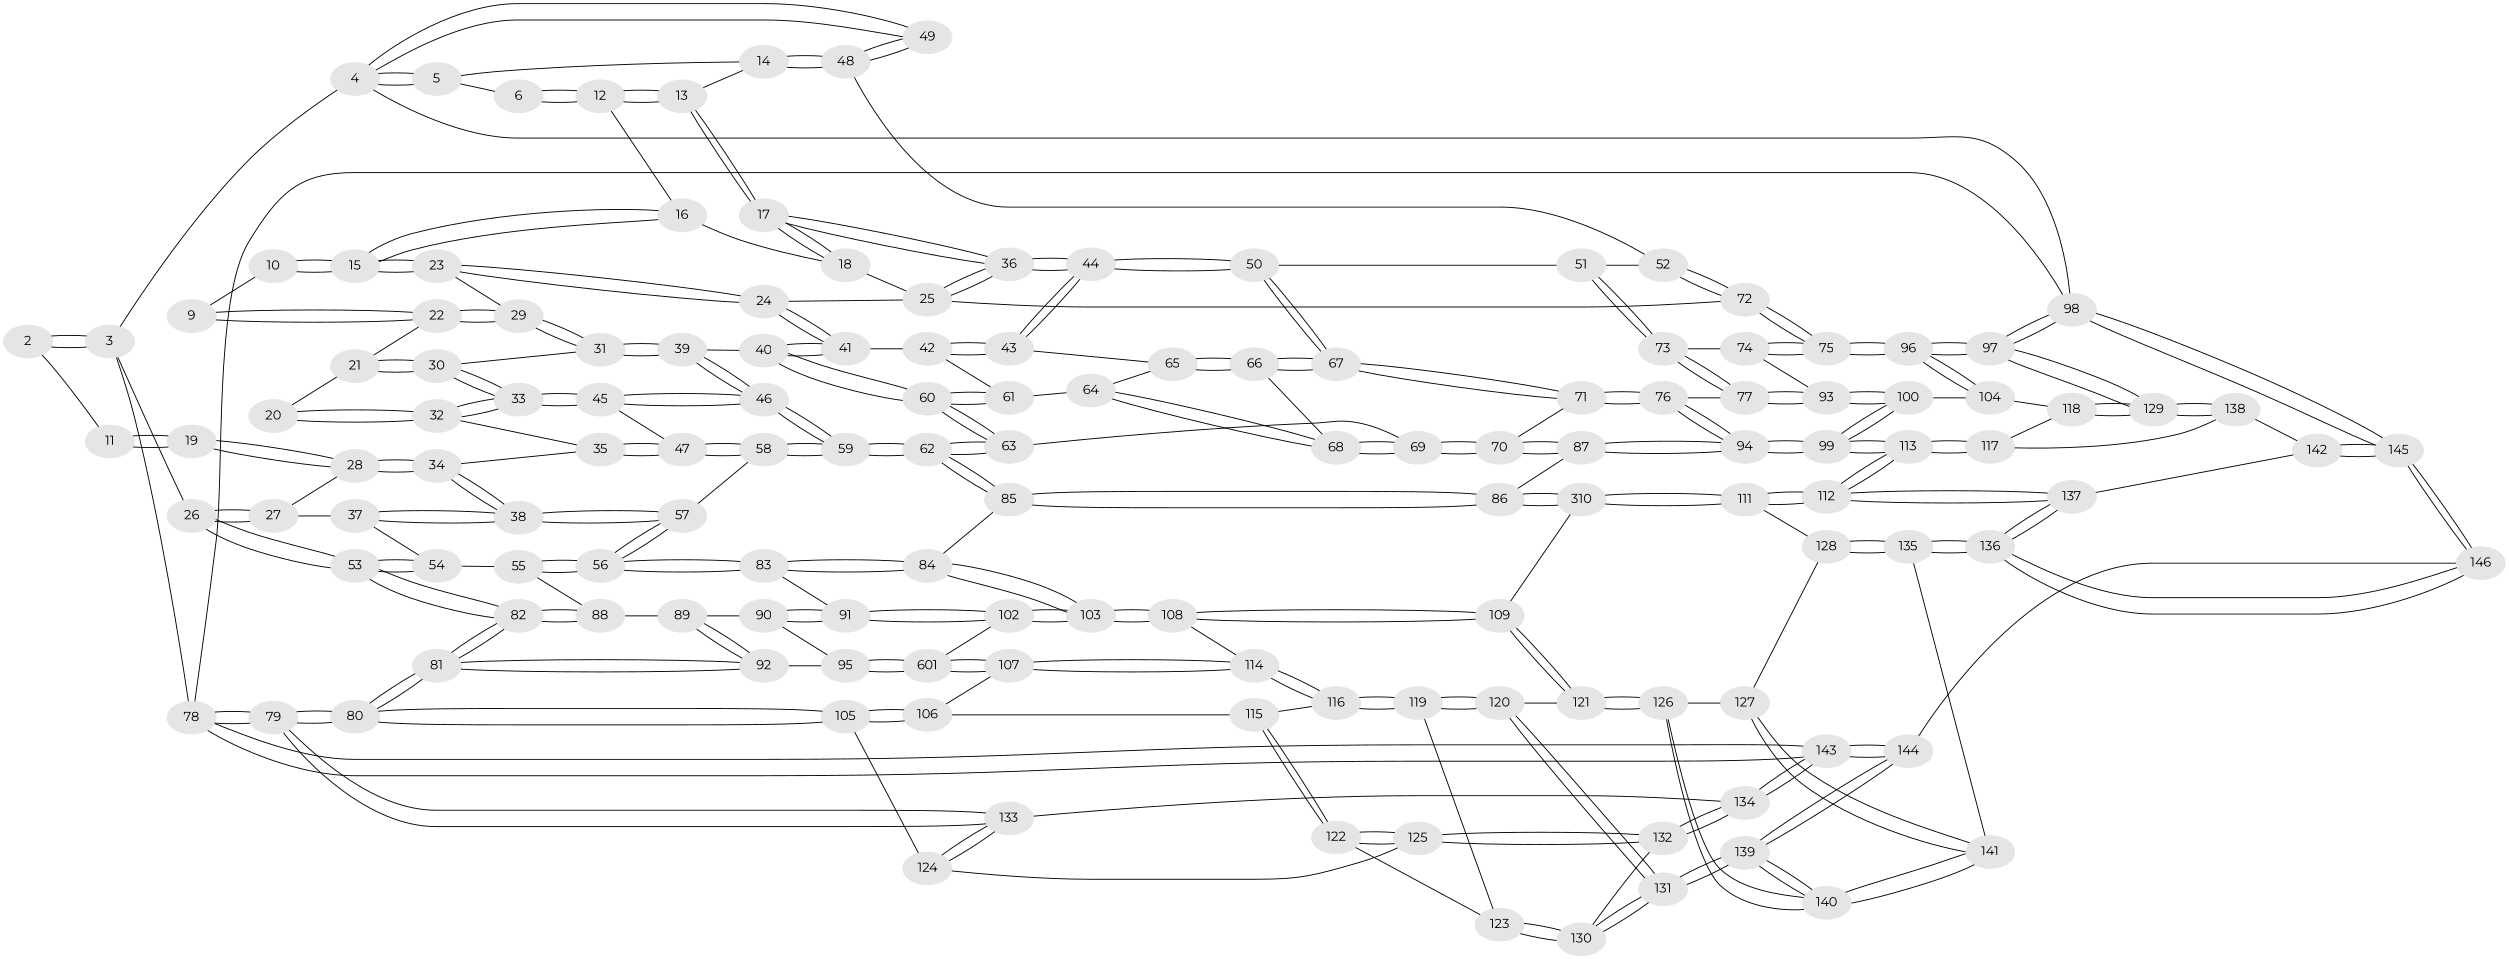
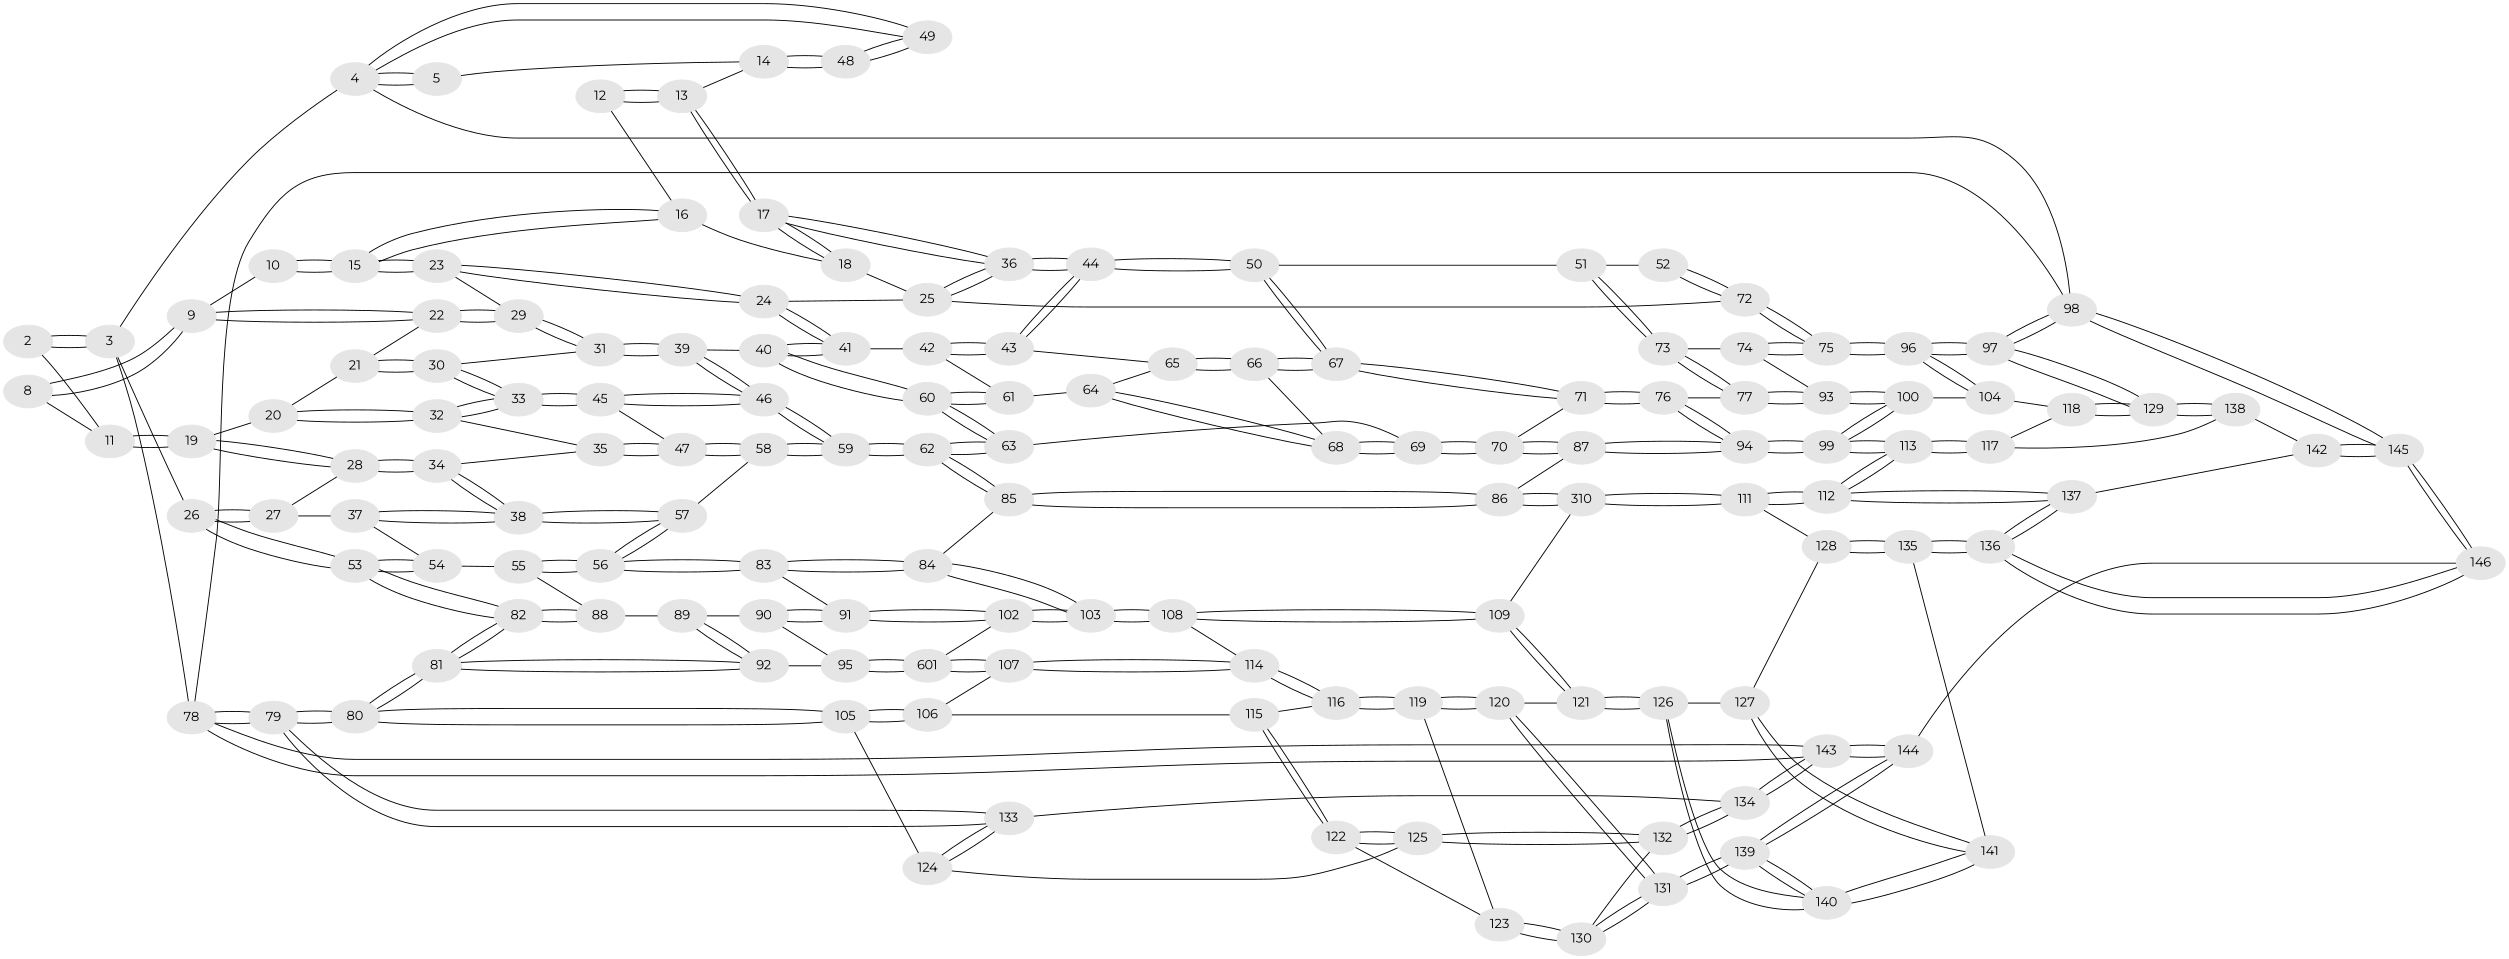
  graph {
    fontname=Montserrat
    rankdir=LR
    node [color=gray90 fontname=Montserrat style=filled]
    edge [fontname=Montserrat]
    2
    3
    11
+   8
    9
    4
    26
    78
    19
    5
    49
    98
    27
    53
    79
    143
-   6
    14
    145
    12
    48
    13
    16
    10
    15
    22
    29
    23
    20
    28
    17
    18
    36
    52
    24
    25
    44
    72
    21
    32
    34
    30
    33
    35
    31
    41
    42
    37
    54
    82
    38
    39
    45
    40
    46
    47
    57
    58
    50
    55
    60
    59
    61
    63
    43
    65
    64
    66
    51
    67
    62
    75
    73
    71
    74
    77
    88
    56
    83
    89
    84
    91
    85
    69
    68
    86
    70
    76
    87
    94
    96
    93
    100
    97
    104
    99
    80
    133
    144
    81
    105
    134
    92
    106
    124
    95
    103
    102
    108
    n110 [label=310]
    111
    90
    n113 [label=601]
    113
    107
    129
    118
    138
    146
    117
    114
    109
    115
    125
    116
    122
    121
    126
    112
    128
    137
    135
    142
    119
    123
    120
    131
    130
    139
    127
    140
    132
    141
    136
    2 -- 3
    2 -- 3
    2 -- 11
    3 -- 4
    3 -- 26
    3 -- 78
    11 -- 19
    11 -- 19
+   8 -- 11
+   8 -- 9
+   8 -- 9
    9 -- 10
    9 -- 22
    9 -- 22
    4 -- 5
    4 -- 5
    4 -- 49
    4 -- 49
    4 -- 98
    26 -- 27
    26 -- 27
    26 -- 53
    26 -- 53
    78 -- 98
    78 -- 79
    78 -- 79
    78 -- 143
    78 -- 143
+   19 -- 20
    19 -- 28
    19 -- 28
-   5 -- 6
    5 -- 14
    98 -- 145
    98 -- 145
    27 -- 28
    27 -- 37
    53 -- 54
    53 -- 54
    53 -- 82
    53 -- 82
    79 -- 80
    79 -- 80
    79 -- 133
    79 -- 133
    143 -- 144
    143 -- 144
-   6 -- 12
-   6 -- 12
    14 -- 48
    14 -- 48
    145 -- 146
    145 -- 146
    12 -- 13
    12 -- 13
    12 -- 16
    48 -- 49
    48 -- 49
-   48 -- 52
    13 -- 14
    13 -- 17
    13 -- 17
    16 -- 18
    10 -- 15
    10 -- 15
    15 -- 16
    15 -- 16
    15 -- 23
    15 -- 23
    22 -- 29
    22 -- 29
    29 -- 31
    29 -- 31
    23 -- 29
    23 -- 24
    23 -- 24
    20 -- 21
    20 -- 32
    20 -- 32
    28 -- 34
    28 -- 34
    17 -- 18
    17 -- 18
    17 -- 36
    17 -- 36
    18 -- 25
    36 -- 44
    36 -- 44
    52 -- 72
    52 -- 72
    24 -- 25
    24 -- 41
    24 -- 41
    25 -- 36
    25 -- 36
    25 -- 72
    44 -- 50
    44 -- 50
    72 -- 75
    72 -- 75
    21 -- 22
    21 -- 30
    21 -- 30
    32 -- 33
    32 -- 33
    32 -- 35
    34 -- 35
    34 -- 38
    34 -- 38
    30 -- 33
    30 -- 33
    30 -- 31
    33 -- 45
    33 -- 45
    35 -- 47
    35 -- 47
    31 -- 39
    31 -- 39
    41 -- 42
    42 -- 61
    42 -- 43
    42 -- 43
    37 -- 54
    37 -- 38
    37 -- 38
    54 -- 55
    82 -- 88
    82 -- 88
    38 -- 57
    38 -- 57
    39 -- 40
    39 -- 46
    39 -- 46
    45 -- 46
    45 -- 46
    45 -- 47
    40 -- 41
    40 -- 41
    40 -- 60
    40 -- 60
    46 -- 59
    46 -- 59
    47 -- 58
    47 -- 58
    57 -- 58
    58 -- 59
    58 -- 59
    50 -- 51
    50 -- 67
    50 -- 67
    55 -- 88
    55 -- 56
    55 -- 56
    60 -- 61
    60 -- 61
    60 -- 63
    60 -- 63
    59 -- 62
    59 -- 62
    61 -- 64
    63 -- 69
    43 -- 44
    43 -- 44
    43 -- 65
    65 -- 66
    65 -- 66
    64 -- 65
    64 -- 68
    64 -- 68
    66 -- 67
    66 -- 67
    66 -- 68
    51 -- 52
    51 -- 73
    51 -- 73
    67 -- 71
    67 -- 71
    62 -- 63
    62 -- 63
    62 -- 85
    62 -- 85
    75 -- 96
    75 -- 96
    73 -- 74
    73 -- 77
    73 -- 77
    71 -- 76
    71 -- 76
    74 -- 75
    74 -- 75
    74 -- 93
    77 -- 93
    77 -- 93
    88 -- 89
    56 -- 57
    56 -- 57
    56 -- 83
    56 -- 83
    83 -- 84
    83 -- 84
    83 -- 91
    89 -- 92
    89 -- 92
    89 -- 90
    84 -- 85
    84 -- 103
    84 -- 103
    91 -- 102
    91 -- 102
    85 -- 86
    85 -- 86
    69 -- 70
    69 -- 70
    68 -- 69
    68 -- 69
    86 -- 87
    86 -- n110
    86 -- n110
    70 -- 71
    70 -- 87
    70 -- 87
    76 -- 77
    76 -- 94
    76 -- 94
    87 -- 94
    87 -- 94
    94 -- 99
    94 -- 99
    96 -- 97
    96 -- 97
    96 -- 104
    96 -- 104
    93 -- 100
    93 -- 100
    100 -- 104
    97 -- 98
    97 -- 98
    97 -- 129
    97 -- 129
    104 -- 118
    99 -- 100
    99 -- 100
    99 -- 113
    99 -- 113
    80 -- 81
    80 -- 81
    80 -- 105
    80 -- 105
    133 -- 134
    144 -- 146
    81 -- 82
    81 -- 82
    81 -- 92
    81 -- 92
    105 -- 106
    105 -- 106
    105 -- 124
    134 -- 143
    134 -- 143
    92 -- 95
    106 -- 107
    106 -- 115
    124 -- 133
    124 -- 133
    124 -- 125
    95 -- n113
    95 -- n113
    103 -- 108
    103 -- 108
    102 -- 103
    102 -- 103
    108 -- 114
    108 -- 109
    108 -- 109
    n110 -- 111
    n110 -- 111
    111 -- 112
    111 -- 112
    111 -- 128
    90 -- 91
    90 -- 91
    90 -- 95
    n113 -- 102
    n113 -- 107
    n113 -- 107
    113 -- 117
    113 -- 117
    107 -- 114
    107 -- 114
    129 -- 138
    129 -- 138
    118 -- 129
    118 -- 129
    138 -- 142
    117 -- 118
    117 -- 138
    114 -- 116
    114 -- 116
    109 -- n110
    109 -- 121
    109 -- 121
    115 -- 116
    115 -- 122
    115 -- 122
    125 -- 132
    125 -- 132
    116 -- 119
    116 -- 119
    122 -- 125
    122 -- 125
    122 -- 123
    121 -- 126
    121 -- 126
    126 -- 127
    126 -- 140
    126 -- 140
    112 -- 113
    112 -- 113
    112 -- 137
    112 -- 137
    128 -- 135
    128 -- 135
    137 -- 142
    135 -- 141
    135 -- 136
    135 -- 136
    142 -- 145
    142 -- 145
    119 -- 123
    119 -- 120
    119 -- 120
    123 -- 130
    123 -- 130
    120 -- 121
    120 -- 131
    120 -- 131
    131 -- 139
    131 -- 139
    130 -- 131
    130 -- 131
    130 -- 132
    139 -- 144
    139 -- 144
    139 -- 140
    139 -- 140
    127 -- 128
    127 -- 141
    127 -- 141
    140 -- 141
    140 -- 141
    132 -- 134
    132 -- 134
    136 -- 146
    136 -- 146
    136 -- 137
    136 -- 137
  }
